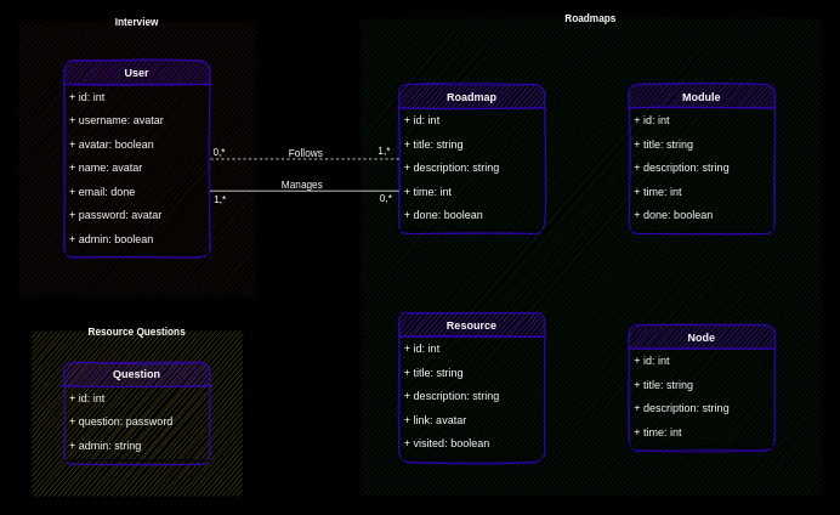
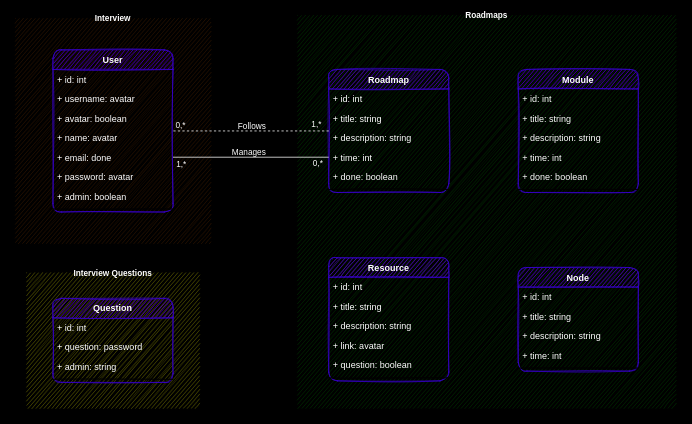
  <mxCell id="0" />
  <mxCell id="1" parent="0" />
  <mxCell id="2" value="Interview" style="swimlane;startSize=0;rounded=1;shadow=0;glass=0;labelBackgroundColor=none;comic=0;fontSize=11;strokeColor=none;fillColor=none;gradientDirection=north;fontColor=#FFFFFF;swimlaneFillColor=#331A00;sketch=1;labelBorderColor=none;" parent="1" vertex="1"><mxGeometry x="20" y="24" width="260" height="300" as="geometry" /></mxCell>
  <mxCell id="3" value="User" style="swimlane;fontStyle=1;align=center;verticalAlign=top;childLayout=stackLayout;horizontal=1;startSize=26;horizontalStack=0;resizeParent=1;resizeParentMax=0;resizeLast=0;collapsible=1;marginBottom=0;fillColor=#6a00ff;fontColor=#FFFFFF;rounded=1;sketch=1;labelBorderColor=none;strokeColor=#3700CC;" parent="2" vertex="1"><mxGeometry x="50" y="42" width="160" height="216" as="geometry" /></mxCell>
  <mxCell id="4" value="+ id: int" style="text;strokeColor=none;fillColor=none;align=left;verticalAlign=top;spacingLeft=4;spacingRight=4;overflow=hidden;rotatable=0;points=[[0,0.5],[1,0.5]];portConstraint=eastwest;fontColor=#FFFFFF;rounded=1;sketch=1;labelBorderColor=none;" parent="3" vertex="1"><mxGeometry y="26" width="160" height="26" as="geometry" /></mxCell>
  <mxCell id="5" value="+ username: avatar" style="text;strokeColor=none;fillColor=none;align=left;verticalAlign=top;spacingLeft=4;spacingRight=4;overflow=hidden;rotatable=0;points=[[0,0.5],[1,0.5]];portConstraint=eastwest;fontColor=#FFFFFF;rounded=1;sketch=1;labelBorderColor=none;" parent="3" vertex="1"><mxGeometry y="52" width="160" height="26" as="geometry" /></mxCell>
  <mxCell id="6" value="+ avatar: boolean" style="text;strokeColor=none;fillColor=none;align=left;verticalAlign=top;spacingLeft=4;spacingRight=4;overflow=hidden;rotatable=0;points=[[0,0.5],[1,0.5]];portConstraint=eastwest;fontColor=#FFFFFF;rounded=1;sketch=1;labelBorderColor=none;" parent="3" vertex="1"><mxGeometry y="78" width="160" height="26" as="geometry" /></mxCell>
  <mxCell id="7" value="+ name: avatar" style="text;strokeColor=none;fillColor=none;align=left;verticalAlign=top;spacingLeft=4;spacingRight=4;overflow=hidden;rotatable=0;points=[[0,0.5],[1,0.5]];portConstraint=eastwest;fontColor=#FFFFFF;rounded=1;sketch=1;labelBorderColor=none;" parent="3" vertex="1"><mxGeometry y="104" width="160" height="26" as="geometry" /></mxCell>
  <mxCell id="8" value="+ email: done" style="text;strokeColor=none;fillColor=none;align=left;verticalAlign=top;spacingLeft=4;spacingRight=4;overflow=hidden;rotatable=0;points=[[0,0.5],[1,0.5]];portConstraint=eastwest;fontColor=#FFFFFF;rounded=1;sketch=1;labelBorderColor=none;" parent="3" vertex="1"><mxGeometry y="130" width="160" height="26" as="geometry" /></mxCell>
  <mxCell id="9" value="+ password: avatar" style="text;strokeColor=none;fillColor=none;align=left;verticalAlign=top;spacingLeft=4;spacingRight=4;overflow=hidden;rotatable=0;points=[[0,0.5],[1,0.5]];portConstraint=eastwest;fontColor=#FFFFFF;rounded=1;sketch=1;labelBorderColor=none;" parent="3" vertex="1"><mxGeometry y="156" width="160" height="26" as="geometry" /></mxCell>
  <mxCell id="10" value="+ admin: boolean" style="text;strokeColor=none;fillColor=none;align=left;verticalAlign=top;spacingLeft=4;spacingRight=4;overflow=hidden;rotatable=0;points=[[0,0.5],[1,0.5]];portConstraint=eastwest;fontColor=#FFFFFF;rounded=1;sketch=1;labelBorderColor=none;" parent="3" vertex="1"><mxGeometry y="182" width="160" height="26" as="geometry" /></mxCell>
  <mxCell id="11" value="" style="line;strokeWidth=1;fillColor=none;align=left;verticalAlign=middle;spacingTop=-1;spacingLeft=3;spacingRight=3;rotatable=0;labelPosition=right;points=[];portConstraint=eastwest;fontColor=#FFFFFF;rounded=1;sketch=1;labelBorderColor=none;" parent="3" vertex="1"><mxGeometry y="208" width="160" height="8" as="geometry" /></mxCell>
  <mxCell id="12" value="Roadmaps" style="swimlane;startSize=0;rounded=1;shadow=0;glass=0;labelBackgroundColor=none;comic=0;fontSize=11;strokeColor=none;fillColor=none;gradientColor=none;gradientDirection=north;swimlaneFillColor=#003300;fontColor=#FFFFFF;sketch=1;labelBorderColor=none;" parent="1" vertex="1"><mxGeometry x="396" y="20" width="504" height="523" as="geometry" /></mxCell>
  <mxCell id="13" value="Resource" style="swimlane;fontStyle=1;align=center;verticalAlign=top;childLayout=stackLayout;horizontal=1;startSize=26;horizontalStack=0;resizeParent=1;resizeParentMax=0;resizeLast=0;collapsible=1;marginBottom=0;fillColor=#6a00ff;fontColor=#FFFFFF;rounded=1;sketch=1;labelBorderColor=none;strokeColor=#3700CC;" parent="12" vertex="1"><mxGeometry x="41.5" y="323" width="160" height="164" as="geometry" /></mxCell>
  <mxCell id="14" value="+ id: int" style="text;strokeColor=none;fillColor=none;align=left;verticalAlign=top;spacingLeft=4;spacingRight=4;overflow=hidden;rotatable=0;points=[[0,0.5],[1,0.5]];portConstraint=eastwest;fontColor=#FFFFFF;rounded=1;sketch=1;labelBorderColor=none;" parent="13" vertex="1"><mxGeometry y="26" width="160" height="26" as="geometry" /></mxCell>
  <mxCell id="15" value="+ title: string" style="text;strokeColor=none;fillColor=none;align=left;verticalAlign=top;spacingLeft=4;spacingRight=4;overflow=hidden;rotatable=0;points=[[0,0.5],[1,0.5]];portConstraint=eastwest;fontColor=#FFFFFF;rounded=1;sketch=1;labelBorderColor=none;" parent="13" vertex="1"><mxGeometry y="52" width="160" height="26" as="geometry" /></mxCell>
  <mxCell id="16" value="+ description: string" style="text;strokeColor=none;fillColor=none;align=left;verticalAlign=top;spacingLeft=4;spacingRight=4;overflow=hidden;rotatable=0;points=[[0,0.5],[1,0.5]];portConstraint=eastwest;fontColor=#FFFFFF;rounded=1;sketch=1;labelBorderColor=none;" parent="13" vertex="1"><mxGeometry y="78" width="160" height="26" as="geometry" /></mxCell>
  <mxCell id="17" value="+ link: avatar" style="text;strokeColor=none;fillColor=none;align=left;verticalAlign=top;spacingLeft=4;spacingRight=4;overflow=hidden;rotatable=0;points=[[0,0.5],[1,0.5]];portConstraint=eastwest;fontColor=#FFFFFF;rounded=1;sketch=1;labelBorderColor=none;" parent="13" vertex="1"><mxGeometry y="104" width="160" height="26" as="geometry" /></mxCell>
- <mxCell id="18" value="+ visited: boolean" style="text;strokeColor=none;fillColor=none;align=left;verticalAlign=top;spacingLeft=4;spacingRight=4;overflow=hidden;rotatable=0;points=[[0,0.5],[1,0.5]];portConstraint=eastwest;fontColor=#FFFFFF;rounded=1;sketch=1;labelBorderColor=none;" parent="13" vertex="1"><mxGeometry y="130" width="160" height="26" as="geometry" /></mxCell>
+ <mxCell id="18" value="+ question: boolean" style="text;strokeColor=none;fillColor=none;align=left;verticalAlign=top;spacingLeft=4;spacingRight=4;overflow=hidden;rotatable=0;points=[[0,0.5],[1,0.5]];portConstraint=eastwest;fontColor=#FFFFFF;rounded=1;sketch=1;labelBorderColor=none;" parent="13" vertex="1"><mxGeometry y="130" width="160" height="26" as="geometry" /></mxCell>
  <mxCell id="19" value="" style="line;strokeWidth=1;fillColor=none;align=left;verticalAlign=middle;spacingTop=-1;spacingLeft=3;spacingRight=3;rotatable=0;labelPosition=right;points=[];portConstraint=eastwest;fontColor=#FFFFFF;rounded=1;sketch=1;labelBorderColor=none;" parent="13" vertex="1"><mxGeometry y="156" width="160" height="8" as="geometry" /></mxCell>
  <mxCell id="20" value="Module" style="swimlane;fontStyle=1;align=center;verticalAlign=top;childLayout=stackLayout;horizontal=1;startSize=26;horizontalStack=0;resizeParent=1;resizeParentMax=0;resizeLast=0;collapsible=1;marginBottom=0;fillColor=#6a00ff;fontColor=#FFFFFF;rounded=1;sketch=1;labelBorderColor=none;strokeColor=#3700CC;" parent="12" vertex="1"><mxGeometry x="294" y="72" width="160" height="164" as="geometry" /></mxCell>
  <mxCell id="21" value="+ id: int" style="text;strokeColor=none;fillColor=none;align=left;verticalAlign=top;spacingLeft=4;spacingRight=4;overflow=hidden;rotatable=0;points=[[0,0.5],[1,0.5]];portConstraint=eastwest;fontColor=#FFFFFF;rounded=1;sketch=1;labelBorderColor=none;" parent="20" vertex="1"><mxGeometry y="26" width="160" height="26" as="geometry" /></mxCell>
  <mxCell id="22" value="+ title: string" style="text;strokeColor=none;fillColor=none;align=left;verticalAlign=top;spacingLeft=4;spacingRight=4;overflow=hidden;rotatable=0;points=[[0,0.5],[1,0.5]];portConstraint=eastwest;fontColor=#FFFFFF;rounded=1;sketch=1;labelBorderColor=none;" parent="20" vertex="1"><mxGeometry y="52" width="160" height="26" as="geometry" /></mxCell>
  <mxCell id="23" value="+ description: string" style="text;strokeColor=none;fillColor=none;align=left;verticalAlign=top;spacingLeft=4;spacingRight=4;overflow=hidden;rotatable=0;points=[[0,0.5],[1,0.5]];portConstraint=eastwest;fontColor=#FFFFFF;rounded=1;sketch=1;labelBorderColor=none;" parent="20" vertex="1"><mxGeometry y="78" width="160" height="26" as="geometry" /></mxCell>
  <mxCell id="24" value="+ time: int" style="text;strokeColor=none;fillColor=none;align=left;verticalAlign=top;spacingLeft=4;spacingRight=4;overflow=hidden;rotatable=0;points=[[0,0.5],[1,0.5]];portConstraint=eastwest;fontColor=#FFFFFF;rounded=1;sketch=1;labelBorderColor=none;" parent="20" vertex="1"><mxGeometry y="104" width="160" height="26" as="geometry" /></mxCell>
  <mxCell id="25" value="+ done: boolean" style="text;strokeColor=none;fillColor=none;align=left;verticalAlign=top;spacingLeft=4;spacingRight=4;overflow=hidden;rotatable=0;points=[[0,0.5],[1,0.5]];portConstraint=eastwest;fontColor=#FFFFFF;rounded=1;sketch=1;labelBorderColor=none;" parent="20" vertex="1"><mxGeometry y="130" width="160" height="26" as="geometry" /></mxCell>
  <mxCell id="26" value="" style="line;strokeWidth=1;fillColor=none;align=left;verticalAlign=middle;spacingTop=-1;spacingLeft=3;spacingRight=3;rotatable=0;labelPosition=right;points=[];portConstraint=eastwest;fontColor=#FFFFFF;rounded=1;sketch=1;labelBorderColor=none;" parent="20" vertex="1"><mxGeometry y="156" width="160" height="8" as="geometry" /></mxCell>
  <mxCell id="27" value="Node" style="swimlane;fontStyle=1;align=center;verticalAlign=top;childLayout=stackLayout;horizontal=1;startSize=26;horizontalStack=0;resizeParent=1;resizeParentMax=0;resizeLast=0;collapsible=1;marginBottom=0;fillColor=#6a00ff;fontColor=#FFFFFF;rounded=1;sketch=1;labelBorderColor=none;strokeColor=#3700CC;" parent="12" vertex="1"><mxGeometry x="294" y="336" width="160" height="138" as="geometry" /></mxCell>
  <mxCell id="28" value="+ id: int" style="text;strokeColor=none;fillColor=none;align=left;verticalAlign=top;spacingLeft=4;spacingRight=4;overflow=hidden;rotatable=0;points=[[0,0.5],[1,0.5]];portConstraint=eastwest;fontColor=#FFFFFF;rounded=1;sketch=1;labelBorderColor=none;" parent="27" vertex="1"><mxGeometry y="26" width="160" height="26" as="geometry" /></mxCell>
  <mxCell id="29" value="+ title: string" style="text;strokeColor=none;fillColor=none;align=left;verticalAlign=top;spacingLeft=4;spacingRight=4;overflow=hidden;rotatable=0;points=[[0,0.5],[1,0.5]];portConstraint=eastwest;fontColor=#FFFFFF;rounded=1;sketch=1;labelBorderColor=none;" parent="27" vertex="1"><mxGeometry y="52" width="160" height="26" as="geometry" /></mxCell>
  <mxCell id="30" value="+ description: string" style="text;strokeColor=none;fillColor=none;align=left;verticalAlign=top;spacingLeft=4;spacingRight=4;overflow=hidden;rotatable=0;points=[[0,0.5],[1,0.5]];portConstraint=eastwest;fontColor=#FFFFFF;rounded=1;sketch=1;labelBorderColor=none;" parent="27" vertex="1"><mxGeometry y="78" width="160" height="26" as="geometry" /></mxCell>
  <mxCell id="31" value="+ time: int" style="text;strokeColor=none;fillColor=none;align=left;verticalAlign=top;spacingLeft=4;spacingRight=4;overflow=hidden;rotatable=0;points=[[0,0.5],[1,0.5]];portConstraint=eastwest;fontColor=#FFFFFF;rounded=1;sketch=1;labelBorderColor=none;" parent="27" vertex="1"><mxGeometry y="104" width="160" height="26" as="geometry" /></mxCell>
  <mxCell id="32" value="" style="line;strokeWidth=1;fillColor=none;align=left;verticalAlign=middle;spacingTop=-1;spacingLeft=3;spacingRight=3;rotatable=0;labelPosition=right;points=[];portConstraint=eastwest;fontColor=#FFFFFF;rounded=1;sketch=1;labelBorderColor=none;" parent="27" vertex="1"><mxGeometry y="130" width="160" height="8" as="geometry" /></mxCell>
  <mxCell id="33" value="Roadmap" style="swimlane;fontStyle=1;align=center;verticalAlign=top;childLayout=stackLayout;horizontal=1;startSize=26;horizontalStack=0;resizeParent=1;resizeParentMax=0;resizeLast=0;collapsible=1;marginBottom=0;fillColor=#6a00ff;fontColor=#FFFFFF;rounded=1;sketch=1;labelBorderColor=none;labelBackgroundColor=none;strokeColor=#3700CC;" parent="12" vertex="1"><mxGeometry x="41.5" y="72" width="160" height="164" as="geometry" /></mxCell>
  <mxCell id="34" value="+ id: int" style="text;strokeColor=none;fillColor=none;align=left;verticalAlign=top;spacingLeft=4;spacingRight=4;overflow=hidden;rotatable=0;points=[[0,0.5],[1,0.5]];portConstraint=eastwest;fontColor=#FFFFFF;rounded=1;sketch=1;labelBorderColor=none;" parent="33" vertex="1"><mxGeometry y="26" width="160" height="26" as="geometry" /></mxCell>
  <mxCell id="35" value="+ title: string" style="text;strokeColor=none;fillColor=none;align=left;verticalAlign=top;spacingLeft=4;spacingRight=4;overflow=hidden;rotatable=0;points=[[0,0.5],[1,0.5]];portConstraint=eastwest;fontColor=#FFFFFF;rounded=1;sketch=1;labelBorderColor=none;" parent="33" vertex="1"><mxGeometry y="52" width="160" height="26" as="geometry" /></mxCell>
  <mxCell id="36" value="+ description: string" style="text;strokeColor=none;fillColor=none;align=left;verticalAlign=top;spacingLeft=4;spacingRight=4;overflow=hidden;rotatable=0;points=[[0,0.5],[1,0.5]];portConstraint=eastwest;fontColor=#FFFFFF;rounded=1;sketch=1;labelBorderColor=none;" parent="33" vertex="1"><mxGeometry y="78" width="160" height="26" as="geometry" /></mxCell>
  <mxCell id="37" value="+ time: int" style="text;strokeColor=none;fillColor=none;align=left;verticalAlign=top;spacingLeft=4;spacingRight=4;overflow=hidden;rotatable=0;points=[[0,0.5],[1,0.5]];portConstraint=eastwest;fontColor=#FFFFFF;rounded=1;sketch=1;labelBorderColor=none;" parent="33" vertex="1"><mxGeometry y="104" width="160" height="26" as="geometry" /></mxCell>
  <mxCell id="38" value="+ done: boolean" style="text;strokeColor=none;fillColor=none;align=left;verticalAlign=top;spacingLeft=4;spacingRight=4;overflow=hidden;rotatable=0;points=[[0,0.5],[1,0.5]];portConstraint=eastwest;fontColor=#FFFFFF;rounded=1;sketch=1;labelBorderColor=none;" parent="33" vertex="1"><mxGeometry y="130" width="160" height="26" as="geometry" /></mxCell>
  <mxCell id="39" value="" style="line;strokeWidth=1;fillColor=none;align=left;verticalAlign=middle;spacingTop=-1;spacingLeft=3;spacingRight=3;rotatable=0;labelPosition=right;points=[];portConstraint=eastwest;fontColor=#FFFFFF;rounded=1;sketch=1;labelBorderColor=none;" parent="33" vertex="1"><mxGeometry y="156" width="160" height="8" as="geometry" /></mxCell>
  <mxCell id="40" value="" style="edgeStyle=none;html=1;endArrow=none;endFill=0;startArrow=none;startFill=0;fontColor=#FFFFFF;rounded=1;sketch=0;labelBorderColor=none;strokeColor=#FFFFFF;dashed=1;" parent="1" source="33" target="3" edge="1"><mxGeometry relative="1" as="geometry"><mxPoint x="575" y="240" as="sourcePoint" /><mxPoint x="655" y="240" as="targetPoint" /><Array as="points" /></mxGeometry></mxCell>
  <mxCell id="41" value="Follows" style="edgeLabel;html=1;align=center;verticalAlign=middle;resizable=0;points=[];labelBackgroundColor=none;rotation=0;fontColor=#FFFFFF;rounded=1;sketch=1;labelBorderColor=none;" parent="40" vertex="1" connectable="0"><mxGeometry x="0.464" y="4" relative="1" as="geometry"><mxPoint x="49" y="-11" as="offset" /></mxGeometry></mxCell>
  <mxCell id="42" value="1,*" style="edgeLabel;html=1;align=center;verticalAlign=middle;resizable=0;points=[];fontSize=11;labelBackgroundColor=none;fontColor=#FFFFFF;rounded=1;sketch=1;labelBorderColor=none;" parent="40" vertex="1" connectable="0"><mxGeometry x="-0.815" relative="1" as="geometry"><mxPoint x="2" y="-10" as="offset" /></mxGeometry></mxCell>
  <mxCell id="43" value="0,*" style="edgeLabel;html=1;align=center;verticalAlign=middle;resizable=0;points=[];fontSize=11;labelBackgroundColor=none;fontColor=#FFFFFF;rounded=1;sketch=1;labelBorderColor=none;" parent="40" vertex="1" connectable="0"><mxGeometry x="0.756" y="1" relative="1" as="geometry"><mxPoint x="-16" y="-9" as="offset" /></mxGeometry></mxCell>
  <mxCell id="44" value="" style="edgeStyle=none;html=1;endArrow=none;endFill=0;startArrow=none;startFill=0;fontColor=#FFFFFF;rounded=1;sketch=0;labelBorderColor=none;strokeColor=#FFFFFF;exitX=0;exitY=0.5;exitDx=0;exitDy=0;entryX=1;entryY=0.5;entryDx=0;entryDy=0;" parent="1" source="37" target="8" edge="1"><mxGeometry relative="1" as="geometry"><mxPoint x="330" y="213" as="sourcePoint" /><mxPoint x="270" y="482" as="targetPoint" /><Array as="points" /></mxGeometry></mxCell>
  <mxCell id="45" value="Manages" style="edgeLabel;html=1;align=center;verticalAlign=middle;resizable=0;points=[];labelBackgroundColor=none;rotation=0;fontColor=#FFFFFF;rounded=1;sketch=1;labelBorderColor=none;" parent="44" vertex="1" connectable="0"><mxGeometry x="0.464" y="4" relative="1" as="geometry"><mxPoint x="45" y="-12" as="offset" /></mxGeometry></mxCell>
  <mxCell id="46" value="0,*" style="edgeLabel;html=1;align=center;verticalAlign=middle;resizable=0;points=[];fontSize=11;labelBackgroundColor=none;fontColor=#FFFFFF;rounded=1;sketch=1;labelBorderColor=none;" parent="44" vertex="1" connectable="0"><mxGeometry x="-0.815" relative="1" as="geometry"><mxPoint x="4" y="7" as="offset" /></mxGeometry></mxCell>
  <mxCell id="47" value="1,*" style="edgeLabel;html=1;align=center;verticalAlign=middle;resizable=0;points=[];fontSize=11;labelBackgroundColor=none;fontColor=#FFFFFF;rounded=1;sketch=1;labelBorderColor=none;" parent="44" vertex="1" connectable="0"><mxGeometry x="0.756" y="1" relative="1" as="geometry"><mxPoint x="-15" y="7" as="offset" /></mxGeometry></mxCell>
- <mxCell id="48" value="Resource Questions" style="swimlane;startSize=0;rounded=1;shadow=0;glass=0;labelBackgroundColor=none;comic=0;fontSize=11;strokeColor=none;fillColor=none;gradientColor=none;gradientDirection=north;swimlaneFillColor=#666600;fontColor=#FFFFFF;sketch=1;labelBorderColor=none;" parent="1" vertex="1"><mxGeometry x="35" y="363" width="230" height="180" as="geometry" /></mxCell>
+ <mxCell id="48" value="Interview Questions" style="swimlane;startSize=0;rounded=1;shadow=0;glass=0;labelBackgroundColor=none;comic=0;fontSize=11;strokeColor=none;fillColor=none;gradientColor=none;gradientDirection=north;swimlaneFillColor=#666600;fontColor=#FFFFFF;sketch=1;labelBorderColor=none;" parent="1" vertex="1"><mxGeometry x="35" y="363" width="230" height="180" as="geometry" /></mxCell>
  <mxCell id="49" value="Question" style="swimlane;fontStyle=1;align=center;verticalAlign=top;childLayout=stackLayout;horizontal=1;startSize=26;horizontalStack=0;resizeParent=1;resizeParentMax=0;resizeLast=0;collapsible=1;marginBottom=0;fillColor=#6a00ff;fontColor=#FFFFFF;rounded=1;sketch=1;labelBorderColor=none;labelBackgroundColor=none;strokeColor=#3700CC;" parent="48" vertex="1"><mxGeometry x="35" y="34" width="160" height="112" as="geometry" /></mxCell>
  <mxCell id="50" value="+ id: int" style="text;strokeColor=none;fillColor=none;align=left;verticalAlign=top;spacingLeft=4;spacingRight=4;overflow=hidden;rotatable=0;points=[[0,0.5],[1,0.5]];portConstraint=eastwest;fontColor=#FFFFFF;rounded=1;sketch=1;labelBorderColor=none;" parent="49" vertex="1"><mxGeometry y="26" width="160" height="26" as="geometry" /></mxCell>
  <mxCell id="51" value="+ question: password" style="text;strokeColor=none;fillColor=none;align=left;verticalAlign=top;spacingLeft=4;spacingRight=4;overflow=hidden;rotatable=0;points=[[0,0.5],[1,0.5]];portConstraint=eastwest;fontColor=#FFFFFF;rounded=1;sketch=1;labelBorderColor=none;" parent="49" vertex="1"><mxGeometry y="52" width="160" height="26" as="geometry" /></mxCell>
  <mxCell id="52" value="+ admin: string" style="text;strokeColor=none;fillColor=none;align=left;verticalAlign=top;spacingLeft=4;spacingRight=4;overflow=hidden;rotatable=0;points=[[0,0.5],[1,0.5]];portConstraint=eastwest;fontColor=#FFFFFF;rounded=1;sketch=1;labelBorderColor=none;" parent="49" vertex="1"><mxGeometry y="78" width="160" height="26" as="geometry" /></mxCell>
  <mxCell id="53" value="" style="line;strokeWidth=1;fillColor=none;align=left;verticalAlign=middle;spacingTop=-1;spacingLeft=3;spacingRight=3;rotatable=0;labelPosition=right;points=[];portConstraint=eastwest;fontColor=#FFFFFF;rounded=1;sketch=1;labelBorderColor=none;" parent="49" vertex="1"><mxGeometry y="104" width="160" height="8" as="geometry" /></mxCell>
